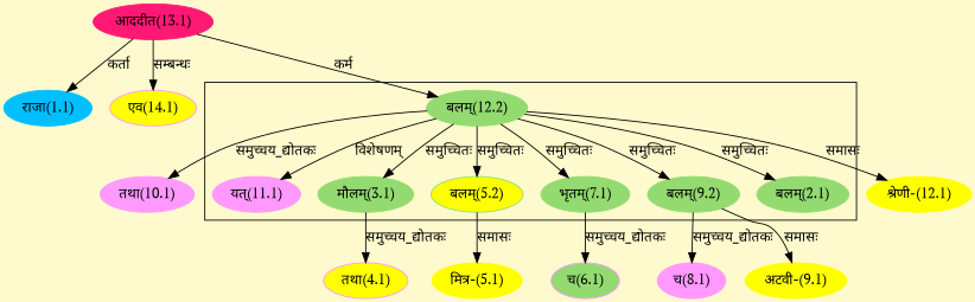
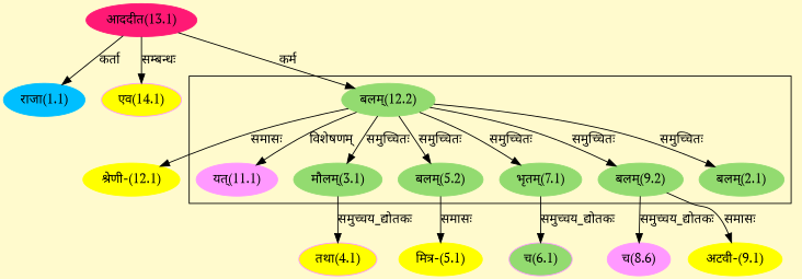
  digraph {
    bgcolor=lemonchiffon1
    compound=true
    fontname="PT Serif"
    rankdir=BT
    node [color="#93DB70" fontname="PT Serif" style=filled]
    edge [dir=back fontname="PT Serif"]
    n1 [label="बलम्(2.1)"]
    n2 [label="बलम्(12.2)"]
    n3 [label="मौलम्(3.1)"]
-   n4 [label="बलम्(5.2)" fillcolor="#FFFF00"]
+   n4 [label="बलम्(5.2)"]
    n5 [label="भृतम्(7.1)"]
    n6 [label="बलम्(9.2)"]
    n7 [color="#FF99FF" label="यत्(11.1)"]
    n8 [color="#FF1975" label="आददीत(13.1)"]
    n9 [color="#00BFFF" label="राजा(1.1)"]
    n10 [color="#FF99FF" fillcolor="#FFFF00" label="तथा(4.1)"]
    n11 [color="#FFFF00" label="मित्र-(5.1)"]
    n12 [color="#FF99FF" fillcolor="#93DB70" label="च(6.1)"]
-   n13 [color="#FF99FF" label="च(8.1)"]
+   n13 [color="#FF99FF" label="च(8.6)"]
    n14 [color="#FFFF00" label="अटवी-(9.1)"]
-   n15 [color="#FF99FF" label="तथा(10.1)"]
    n16 [color="#FFFF00" label="श्रेणी-(12.1)"]
    n17 [color="#FF99FF" fillcolor="#FFFF00" label="एव(14.1)"]
    subgraph cluster_1 {
      n1
      n2
      n3
      n4
      n5
      n6
      n7
    }
    n1 -> n2 [label="समुच्चितः"]
    n2 -> n8 [label="कर्म"]
    n3 -> n2 [label="समुच्चितः"]
    n4 -> n2 [label="समुच्चितः"]
    n5 -> n2 [label="समुच्चितः"]
    n6 -> n2 [label="समुच्चितः"]
    n7 -> n2 [label="विशेषणम्"]
    n9 -> n8 [label="कर्ता"]
    n10 -> n3 [label="समुच्चय_द्योतकः"]
    n11 -> n4 [label="समासः"]
    n12 -> n5 [label="समुच्चय_द्योतकः"]
    n13 -> n6 [label="समुच्चय_द्योतकः"]
    n14 -> n6 [label="समासः"]
-   n15 -> n2 [label="समुच्चय_द्योतकः"]
    n16 -> n2 [label="समासः"]
    n17 -> n8 [label="सम्बन्धः"]
  }
